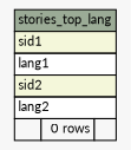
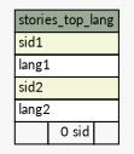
  digraph {
    bgcolor="#f7f7f7"
    fontname=Lato
    fontsize=11
    nodesep=0.18
    rankdir=RL
    ranksep=0.46
-   n1 [fontname=Lato fontsize=11 label=<     <TABLE BORDER="0" CELLBORDER="1" CELLSPACING="0" BGCOLOR="#ffffff">       <TR><TD COLSPAN="3" BGCOLOR="#9bab96" ALIGN="CENTER">stories_top_lang</TD></TR>       <TR><TD PORT="sid1" COLSPAN="3" BGCOLOR="#f4f7da" ALIGN="LEFT">sid1</TD></TR>       <TR><TD PORT="lang1" COLSPAN="3" ALIGN="LEFT">lang1</TD></TR>       <TR><TD PORT="sid2" COLSPAN="3" BGCOLOR="#f4f7da" ALIGN="LEFT">sid2</TD></TR>       <TR><TD PORT="lang2" COLSPAN="3" ALIGN="LEFT">lang2</TD></TR>       <TR><TD ALIGN="LEFT" BGCOLOR="#f7f7f7">  </TD><TD ALIGN="RIGHT" BGCOLOR="#f7f7f7">0 rows</TD><TD ALIGN="RIGHT" BGCOLOR="#f7f7f7">  </TD></TR>     </TABLE>> shape=plaintext]
+   n1 [fontname=Lato fontsize=11 label=<     <TABLE BORDER="0" CELLBORDER="1" CELLSPACING="0" BGCOLOR="#ffffff">       <TR><TD COLSPAN="3" BGCOLOR="#9bab96" ALIGN="CENTER">stories_top_lang</TD></TR>       <TR><TD PORT="sid1" COLSPAN="3" BGCOLOR="#f4f7da" ALIGN="LEFT">sid1</TD></TR>       <TR><TD PORT="lang1" COLSPAN="3" ALIGN="LEFT">lang1</TD></TR>       <TR><TD PORT="sid2" COLSPAN="3" BGCOLOR="#f4f7da" ALIGN="LEFT">sid2</TD></TR>       <TR><TD PORT="lang2" COLSPAN="3" ALIGN="LEFT">lang2</TD></TR>       <TR><TD ALIGN="LEFT" BGCOLOR="#f7f7f7">  </TD><TD ALIGN="RIGHT" BGCOLOR="#f7f7f7">0 sid</TD><TD ALIGN="RIGHT" BGCOLOR="#f7f7f7">  </TD></TR>     </TABLE>> shape=plaintext]
  }
